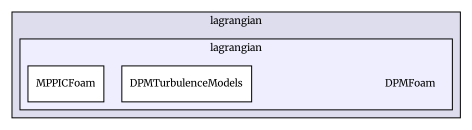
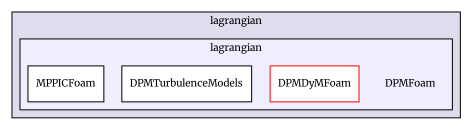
  digraph {
    compound=true
    fontname=Merriweather
    node [fontname=Merriweather fontsize=10 shape=box color=black fillcolor=white style=filled]
    n1 [label=DPMFoam shape=plaintext color="" fillcolor="" style=""]
+   n2 [color=red label=DPMDyMFoam]
    n3 [label=DPMTurbulenceModels]
    n4 [label=MPPICFoam]
    subgraph cluster_1 {
      bgcolor="#ddddee"
      fontsize=10
      label=lagrangian
      pencolor=black
      subgraph cluster_2 {
        bgcolor="#eeeeff"
        fontsize=10
        pencolor=black
        n1
+       n2
        n3
        n4
      }
    }
  }
